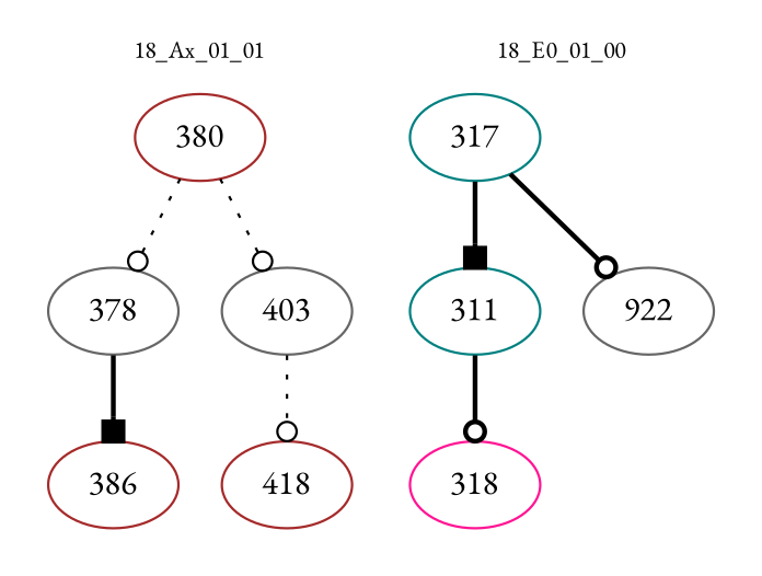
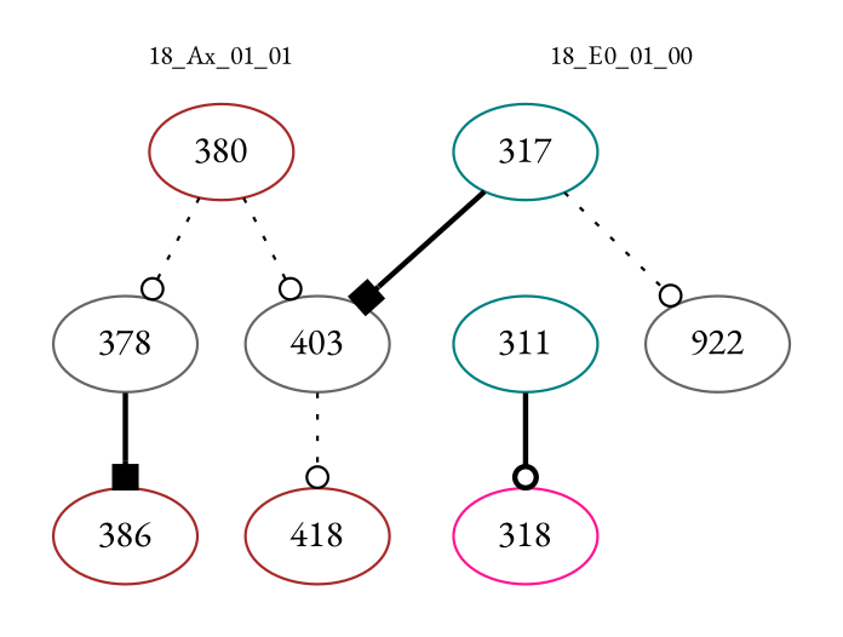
  digraph {
    fontname="EB Garamond"
    node [color=brown fontname="EB Garamond"]
    edge [arrowhead=odot color=black fontname="EB Garamond" style=bold]
    n1 [label=380]
    n2 [color=gray40 label=378]
    n3 [color=gray40 label=403]
    n4 [label=386]
    n5 [label=418]
    n6 [color=teal label=317]
    n7 [color=teal label=311]
    n8 [color=gray40 label=922]
    n9 [color=deeppink label=318]
    subgraph cluster_1 {
      color=white
      fontsize=10
      label="18_Ax_01_01"
      n1
      n2
      n3
      n4
      n5
    }
    subgraph cluster_2 {
      color=white
      fontsize=10
      label="18_E0_01_00"
      n6
      n7
      n8
      n9
    }
    n1 -> n2 [style=dotted]
    n1 -> n3 [style=dotted]
    n2 -> n4 [arrowhead=box]
    n3 -> n5 [style=dotted]
-   n6 -> n7 [arrowhead=box]
-   n6 -> n8
+   n6 -> n3 [arrowhead=box]
+   n6 -> n8 [style=dotted]
    n7 -> n9
  }
